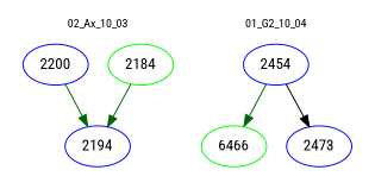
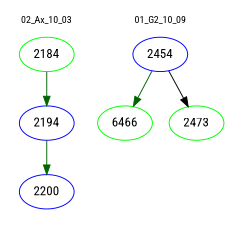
  digraph {
    fontname="Roboto Condensed"
    node [color=blue fontname="Roboto Condensed"]
    edge [color=darkgreen fontname="Roboto Condensed"]
    n1 [label=2194]
    n2 [color=green label=2184]
    n3 [label=2200]
    n4 [label=2454]
    n5 [color=green label=6466]
-   n6 [label=2473]
+   n6 [color=green label=2473]
    subgraph cluster_1 {
      color=white
      fontsize=10
      label="02_Ax_10_03"
      n1
      n2
      n3
    }
    subgraph cluster_2 {
      color=white
      fontsize=10
-     label="01_G2_10_04"
+     label="01_G2_10_09"
      n4
      n5
      n6
    }
-   n3 -> n1
+   n1 -> n3
    n2 -> n1
    n4 -> n5
    n4 -> n6 [color=black]
  }
